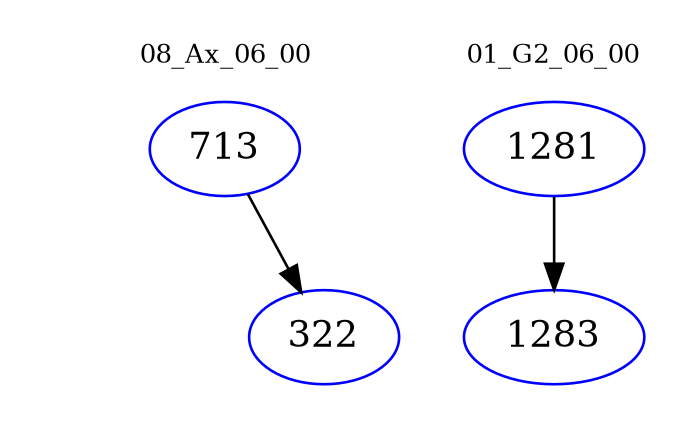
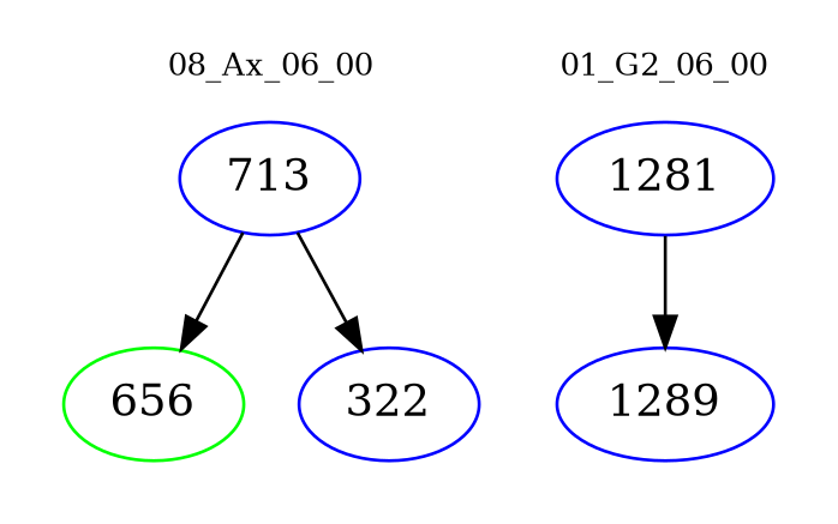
  digraph {
    node [color=blue]
    edge [color=black]
    n1 [label=713]
+   n2 [color=green label=656]
    n3 [label=322]
    n4 [label=1281]
-   n5 [label=1283]
+   n5 [label=1289]
    subgraph cluster_1 {
      color=white
      fontsize=10
      label="08_Ax_06_00"
      n1
+     n2
      n3
    }
    subgraph cluster_2 {
      color=white
      fontsize=10
      label="01_G2_06_00"
      n4
      n5
    }
+   n1 -> n2
    n1 -> n3
    n4 -> n5
  }
